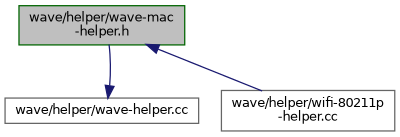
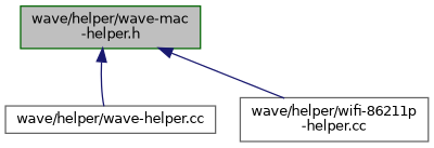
  digraph {
    node [color=gray40 fillcolor=white fontname=Helvetica fontsize=10 shape=record style=filled]
    edge [color=midnightblue dir=back fontname=Helvetica fontsize=10 labelfontname=Helvetica labelfontsize=10 style=solid]
    n1 [color=darkgreen fillcolor=grey75 fontcolor=black height=0.2 label="wave/helper/wave-mac\l-helper.h" width=0.4]
    n2 [height=0.2 label="wave/helper/wave-helper.cc" width=0.4]
-   n3 [height=0.2 label="wave/helper/wifi-80211p\l-helper.cc" width=0.4]
-   n2 -> n1
+   n3 [height=0.2 label="wave/helper/wifi-86211p\l-helper.cc" width=0.4]
+   n1 -> n2
    n1 -> n3
  }
